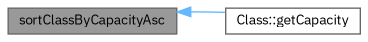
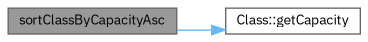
  digraph {
    rankdir=LR
    fontname="IBM Plex Sans"
    node [fontname="IBM Plex Sans" fontsize=10 shape=box style=filled]
    n1 [color=gray40 fillcolor=grey60 fontcolor=black height=0.2 label=sortClassByCapacityAsc width=0.4]
    n2 [color=grey40 fillcolor=white height=0.2 label="Class::getCapacity" width=0.4]
-   n2 -> n1 [color=steelblue1 fontname="IBM Plex Sans" fontsize=10 labelfontname=Helvetica labelfontsize=10 style=solid]
+   n1 -> n2 [color=steelblue1 fontname="IBM Plex Sans" fontsize=10 labelfontname=Helvetica labelfontsize=10 style=solid]
  }
